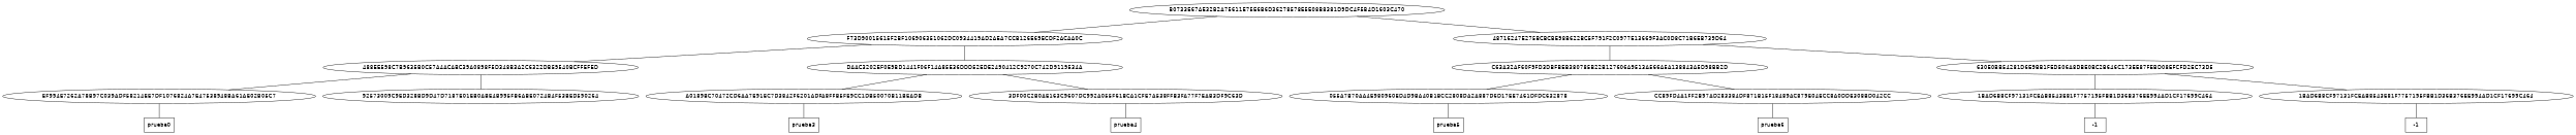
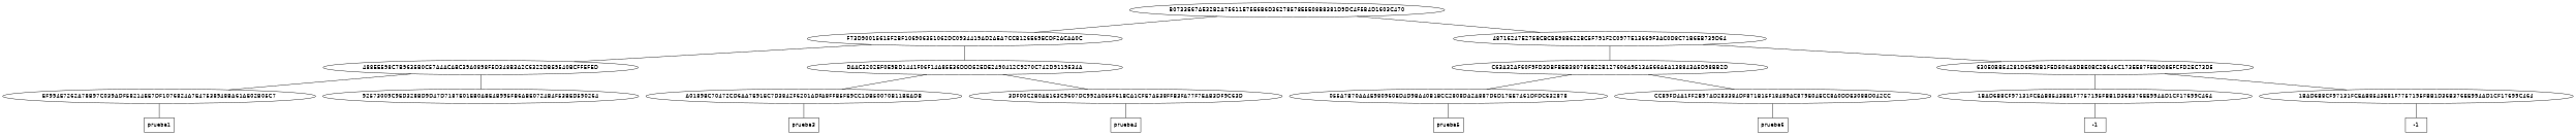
  graph {
    fontname="DejaVu Sans"
    node [fontname="DejaVu Sans"]
    edge [fontname="DejaVu Sans"]
    n1 [label=B0733E67AE32B2A75611E75E6B6D36278578E5E08B8381D9DC4F5B4D1603C470]
    n2 [label=F73D90015615F2BF106906351062DC0934419AD2AEA7CCB126E69ECDF2ACAA0C]
    n3 [label="48716247E275BCBCBE98B622BC5F791F2C0977E13669F3AC0D8C71B6EB739D64"]
    n4 [label="488EE598C7B9635B0C57A4ACABC39A0898F5D348B3A2C6322DB59540BCFFEFED"]
    n5 [label=DAAC3202EF0E9BD1441F06F14A85E36DDD52EDE2490412C9270C742D9119534A]
    n6 [label=C63A32AF60F9FD3DBFBEB380785B22B127606A9513A566A5A138843A5D98BB2D]
    n7 [label="630E0BB54281D6E9BB1FED506A8DBE0BC2B646C173EE87FEBD08EFCFD2EC73D5"]
    n8 [label=EF994E7262A78B97C039ADF58214EE7DF1076824A7E47538948BA61AE02B05C7]
    n9 [label="92573009C9ED328BD9D47D7187E01EB0ABE4B995FB6ABE0724B4F53BED590264"]
    n10 [label=A0189BC70472CD6AA7E91EC7D3842F6201ADFA8FFB5FE9CC1DB50070B11BEADB]
    n11 [label="3DF00C2B0AE163C9607DC992A055F61BCA1CFE7A538FFB3FA77F7EAB3DF9C63D"]
    n12 [label="055A7B70AA4E980960ED4D9BA40B1BCC2808DA2A887D6D17EE7461DFDC632878"]
    n13 [label=CC89FD4A1FF2B97AD283384DF871B15F18489AC879E04ECC8A0DDE308BD042CC]
    n14 [label="1BAD6B8CF97131FCEAB8543E81F7757195FBB1D36B376EE994AD1CF17699C464"]
    n15 [label="1BAD6B8CF97131FCEAB8543E81F7757195FBB1D36B376EE994AD1CF17699C464"]
-   n16 [label=prueba0 shape=rect]
+   n16 [label=prueba1 shape=rect]
    n17 [label=prueba3 shape=rect]
    n18 [label=prueba4 shape=rect]
    n19 [label=prueba5 shape=rect]
    n20 [label=prueba6 shape=rect]
    n21 [label=-1 shape=rect]
    n22 [label=-1 shape=rect]
    n1 -- n2
    n1 -- n3
    n2 -- n4
    n2 -- n5
    n3 -- n6
    n3 -- n7
    n4 -- n8
    n4 -- n9
    n5 -- n10
    n5 -- n11
    n6 -- n12
    n6 -- n13
    n7 -- n14
    n7 -- n15
    n8 -- n16
    n10 -- n17
    n11 -- n18
    n12 -- n19
    n13 -- n20
    n14 -- n21
    n15 -- n22
  }
